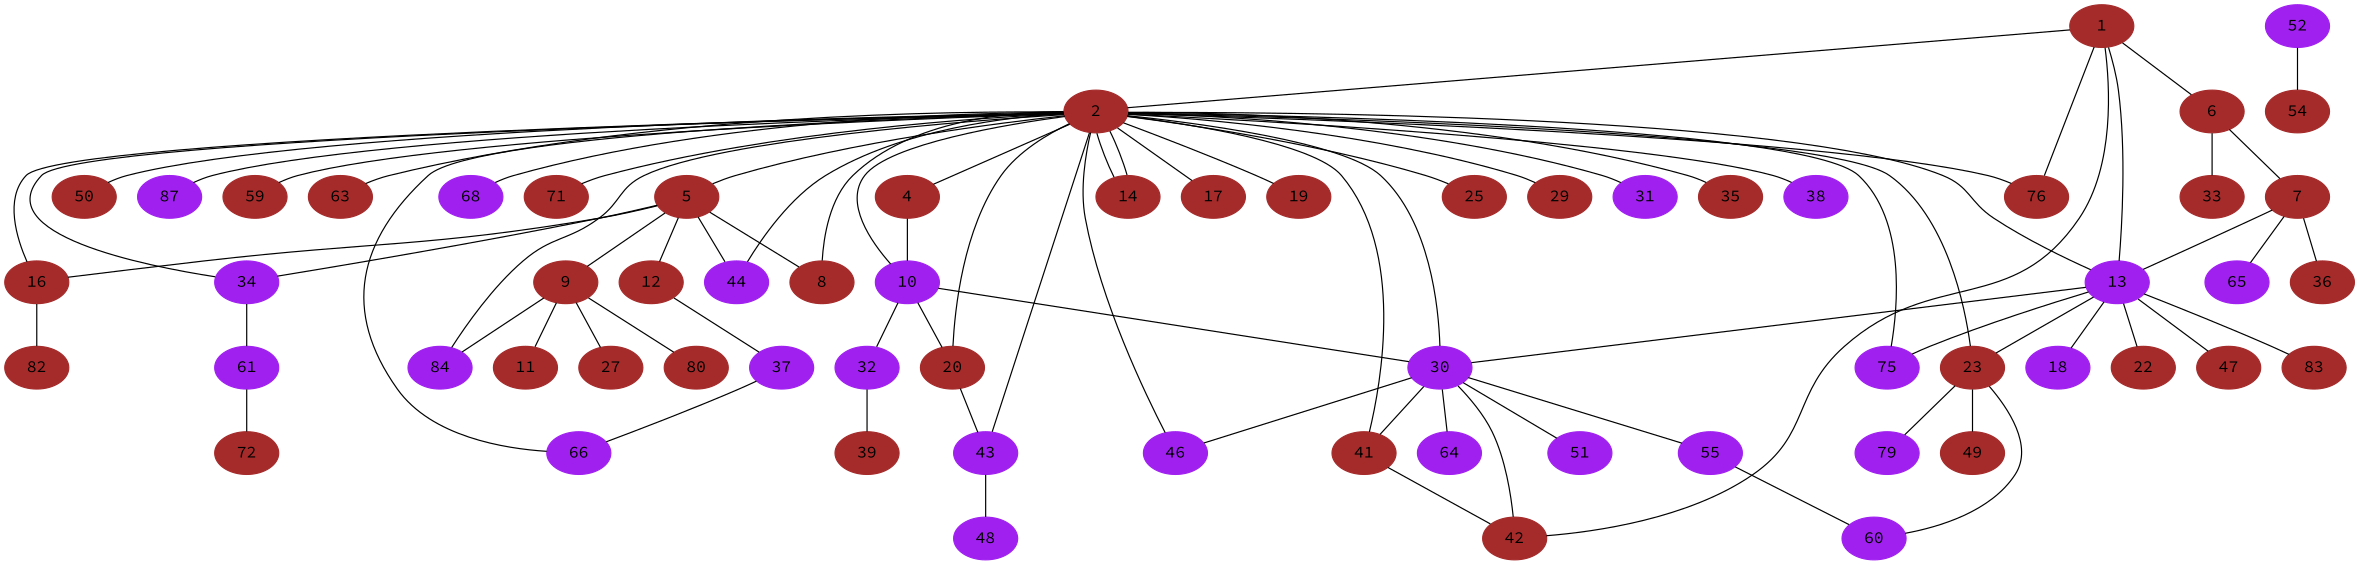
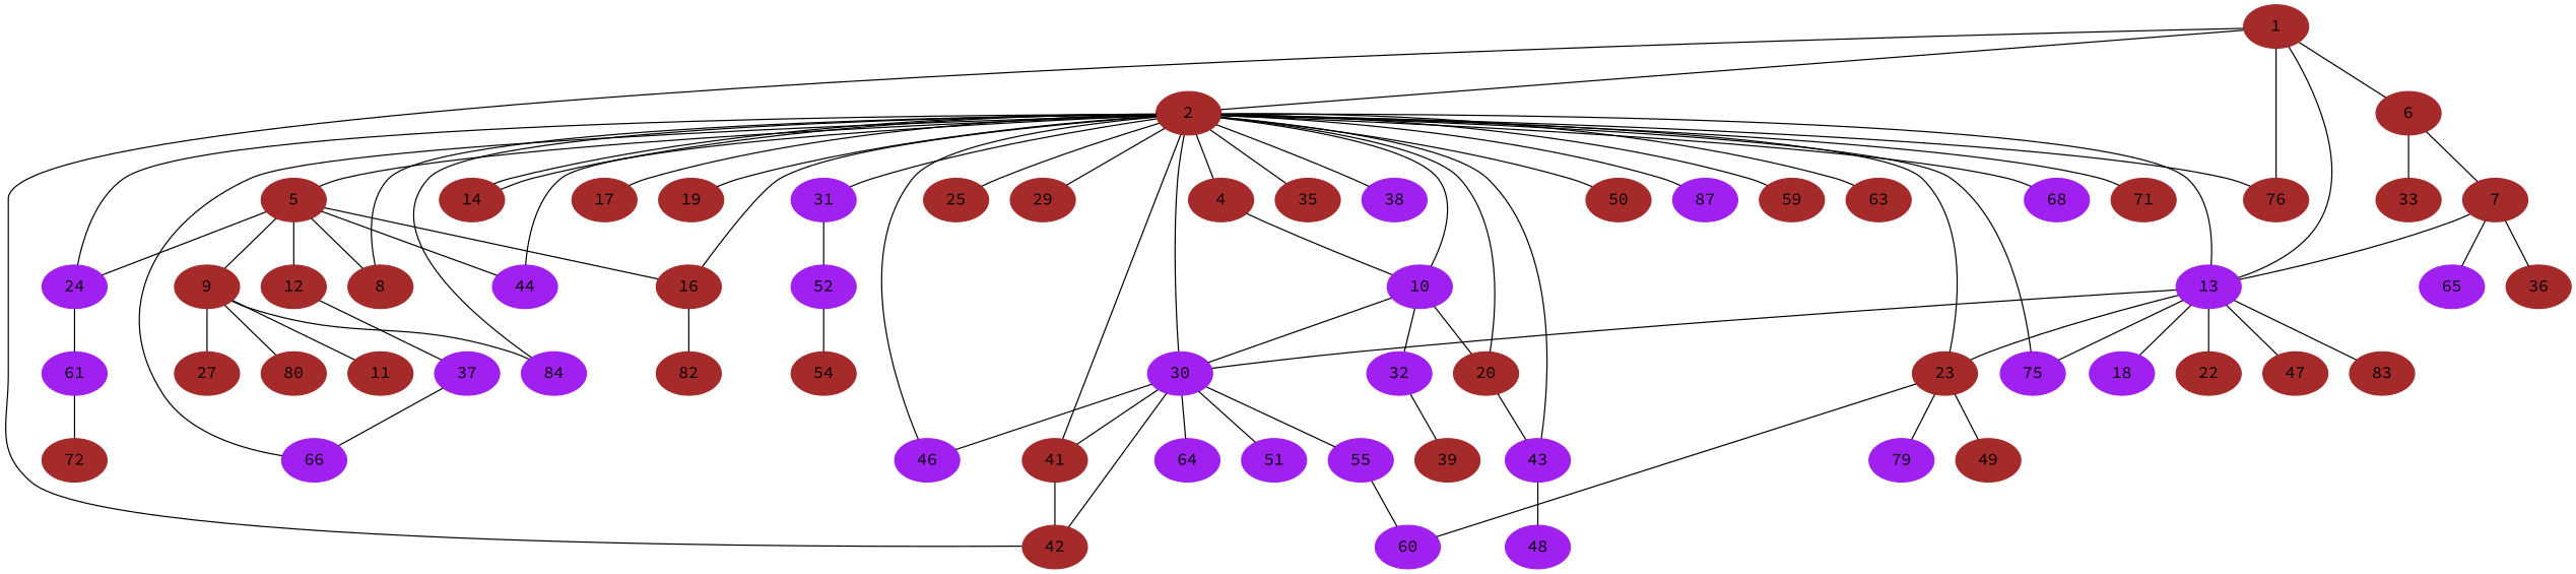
  graph {
    fontname="Source Code Pro"
    node [color=brown fontname="Source Code Pro" style=filled]
    edge [fontname="Source Code Pro"]
    1 [super="+26"]
    2 [super="+3"]
    6 [super="+21"]
    13 [color=purple super="+67"]
    42 [super="+74"]
    76 [super="+77"]
    4
    5 [super="+69"]
    8
    10 [color=purple super="+53"]
    14 [super="+58"]
    16 [super="+45"]
    17
    19
    20 [super="+28"]
    23 [super="+62"]
-   24 [color=purple super="+56" label=34]
+   24 [color=purple super="+56"]
    25
    29 [super="+40"]
    30 [color=purple super="+78"]
    31 [color=purple]
    35
    38 [color=purple]
    41
    43 [color=purple super="+73"]
    44 [color=purple]
    46 [color=purple]
    50
    n29 [color=purple label=87]
    59
    63
    66 [color=purple super="+70"]
    68 [color=purple]
    71
    75 [color=purple]
    84 [color=purple]
    7 [super="+15"]
    33
    18 [color=purple]
    22
    47
    83
    9 [super="+34"]
    12
    32 [color=purple]
    82
    49
    60 [color=purple]
    79 [color=purple]
    61 [color=purple]
    51 [color=purple]
    55 [color=purple]
    64 [color=purple]
    52 [color=purple]
    48 [color=purple]
    11
    27
    80
    37 [color=purple super="+81"]
    36
    65 [color=purple]
    39
    72
    54
    1 -- 2
    1 -- 6
    1 -- 13
    1 -- 42
    1 -- 76
    2 -- 13
    2 -- 76 [weight=2]
    2 -- 4
    2 -- 5
    2 -- 8
    2 -- 10 [weight=2]
    2 -- 14
    2 -- 14
    2 -- 16
    2 -- 17
    2 -- 19
    2 -- 20
    2 -- 23
    2 -- 24
    2 -- 25
    2 -- 29
    2 -- 30 [weight=2]
    2 -- 31
    2 -- 35
    2 -- 38
    2 -- 41 [weight=2]
    2 -- 43
    2 -- 44
    2 -- 46
    2 -- 50
    2 -- n29
    2 -- 59
    2 -- 63
    2 -- 66
    2 -- 68
    2 -- 71
    2 -- 75
    2 -- 84
    6 -- 7
    6 -- 33
    13 -- 23
    13 -- 30
    13 -- 75
    13 -- 18
    13 -- 22
    13 -- 47
    13 -- 83
    4 -- 10
    5 -- 8
    5 -- 16
    5 -- 24
    5 -- 44
    5 -- 9
    5 -- 12
    10 -- 20
    10 -- 30
    10 -- 32
    16 -- 82
    20 -- 43
    23 -- 49
    23 -- 60
    23 -- 79
    24 -- 61
    30 -- 42
    30 -- 41
    30 -- 46
    30 -- 51
    30 -- 55
    30 -- 64
+   31 -- 52
    41 -- 42
    43 -- 48
    7 -- 13
    7 -- 36
    7 -- 65
    9 -- 84
    9 -- 11
    9 -- 27
    9 -- 80
    12 -- 37
    32 -- 39
    61 -- 72
    55 -- 60
    52 -- 54
    37 -- 66
  }
